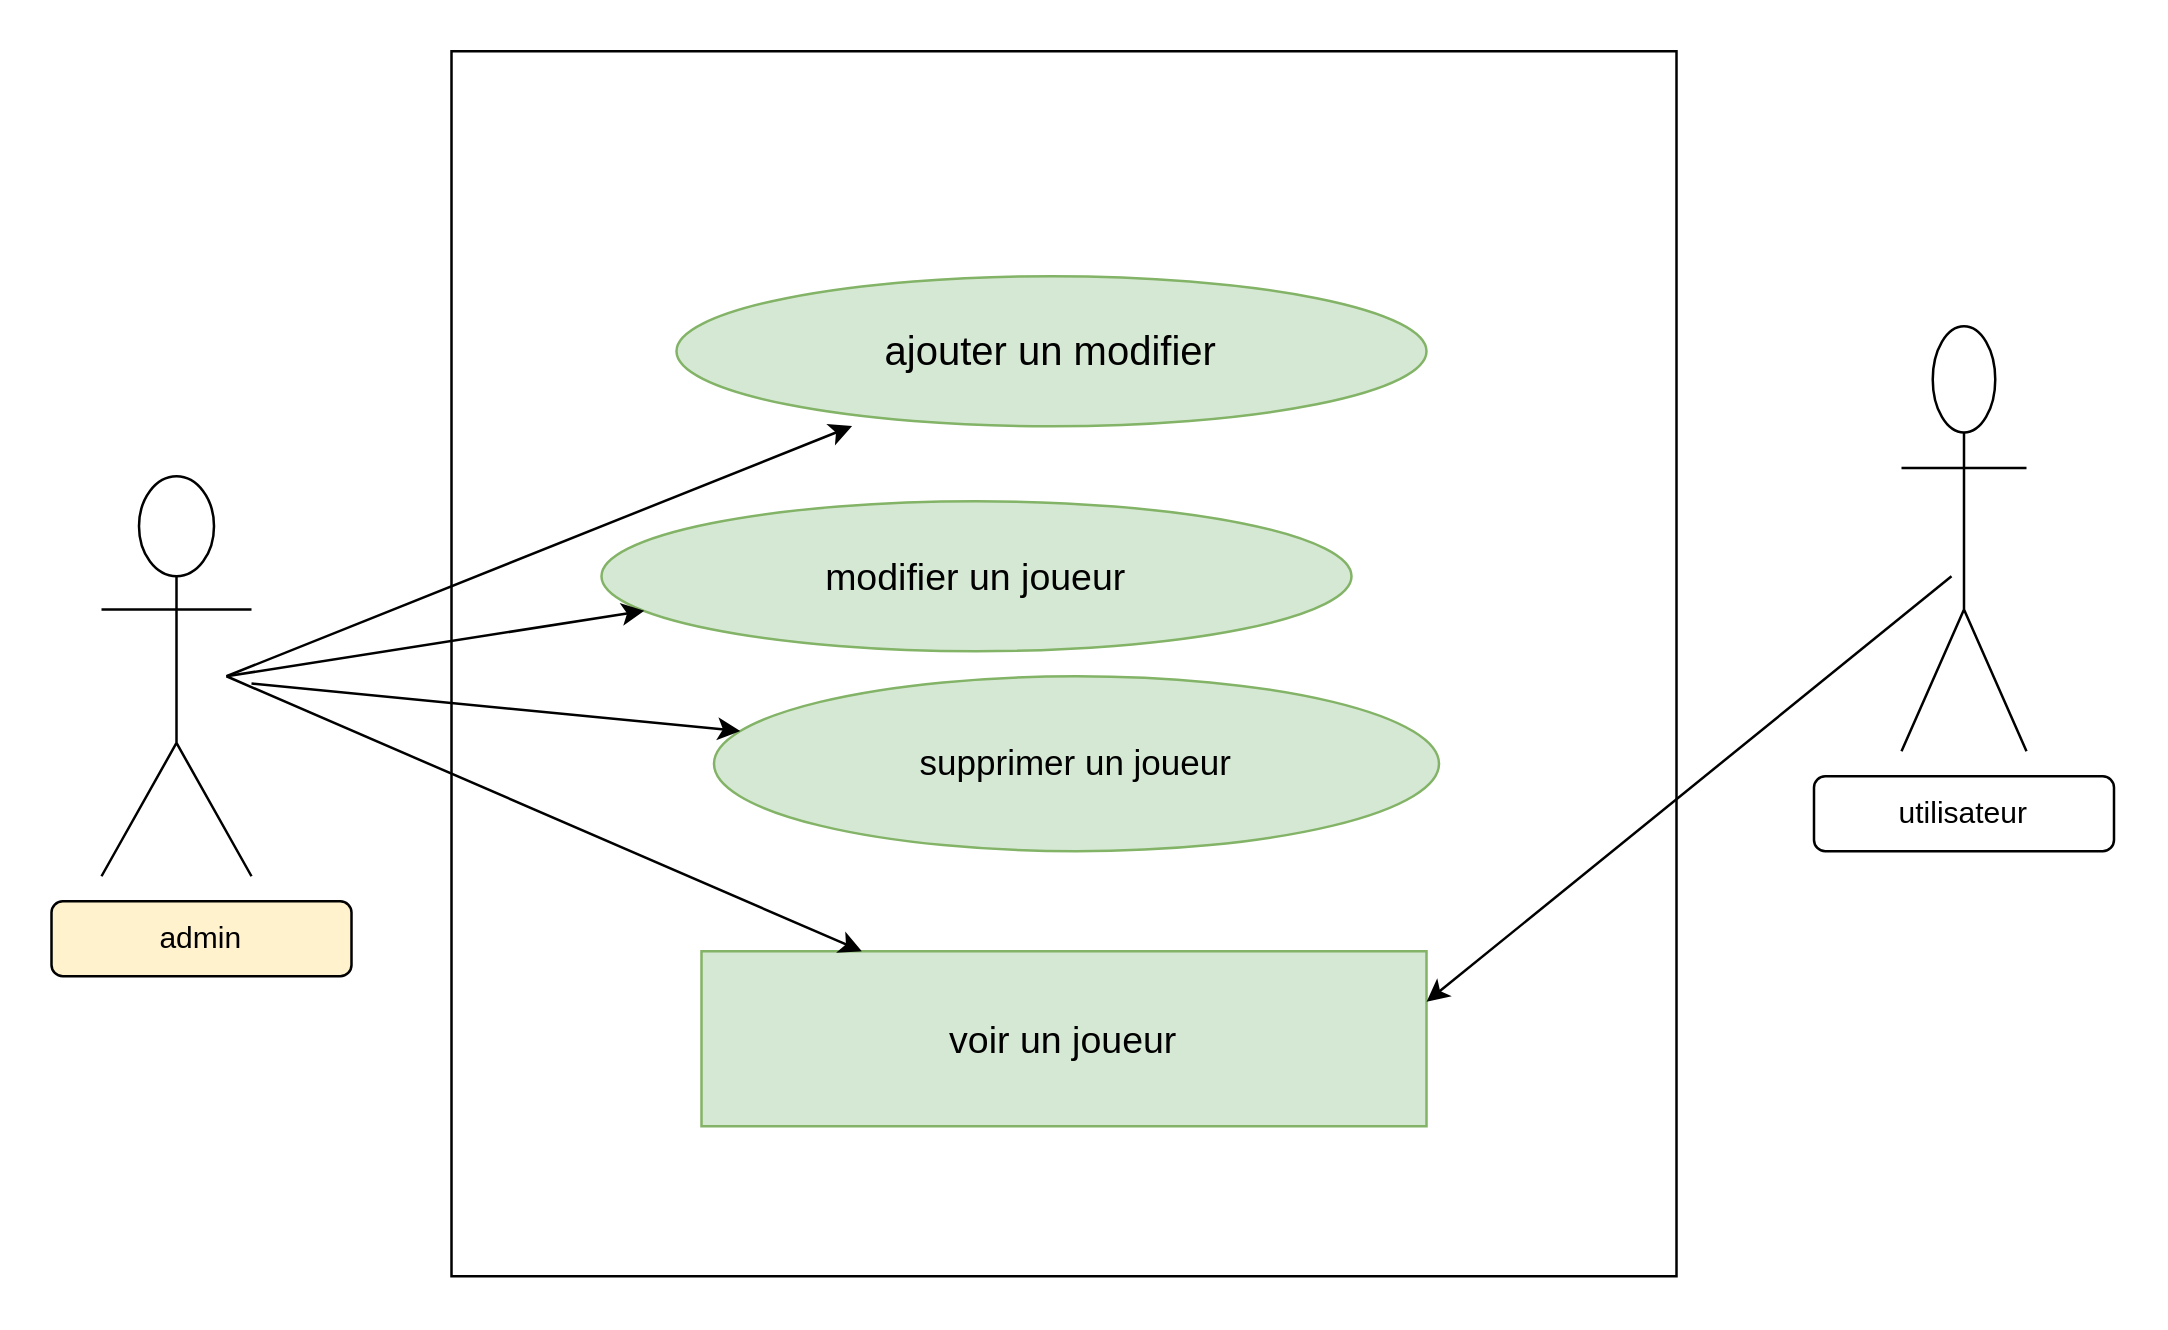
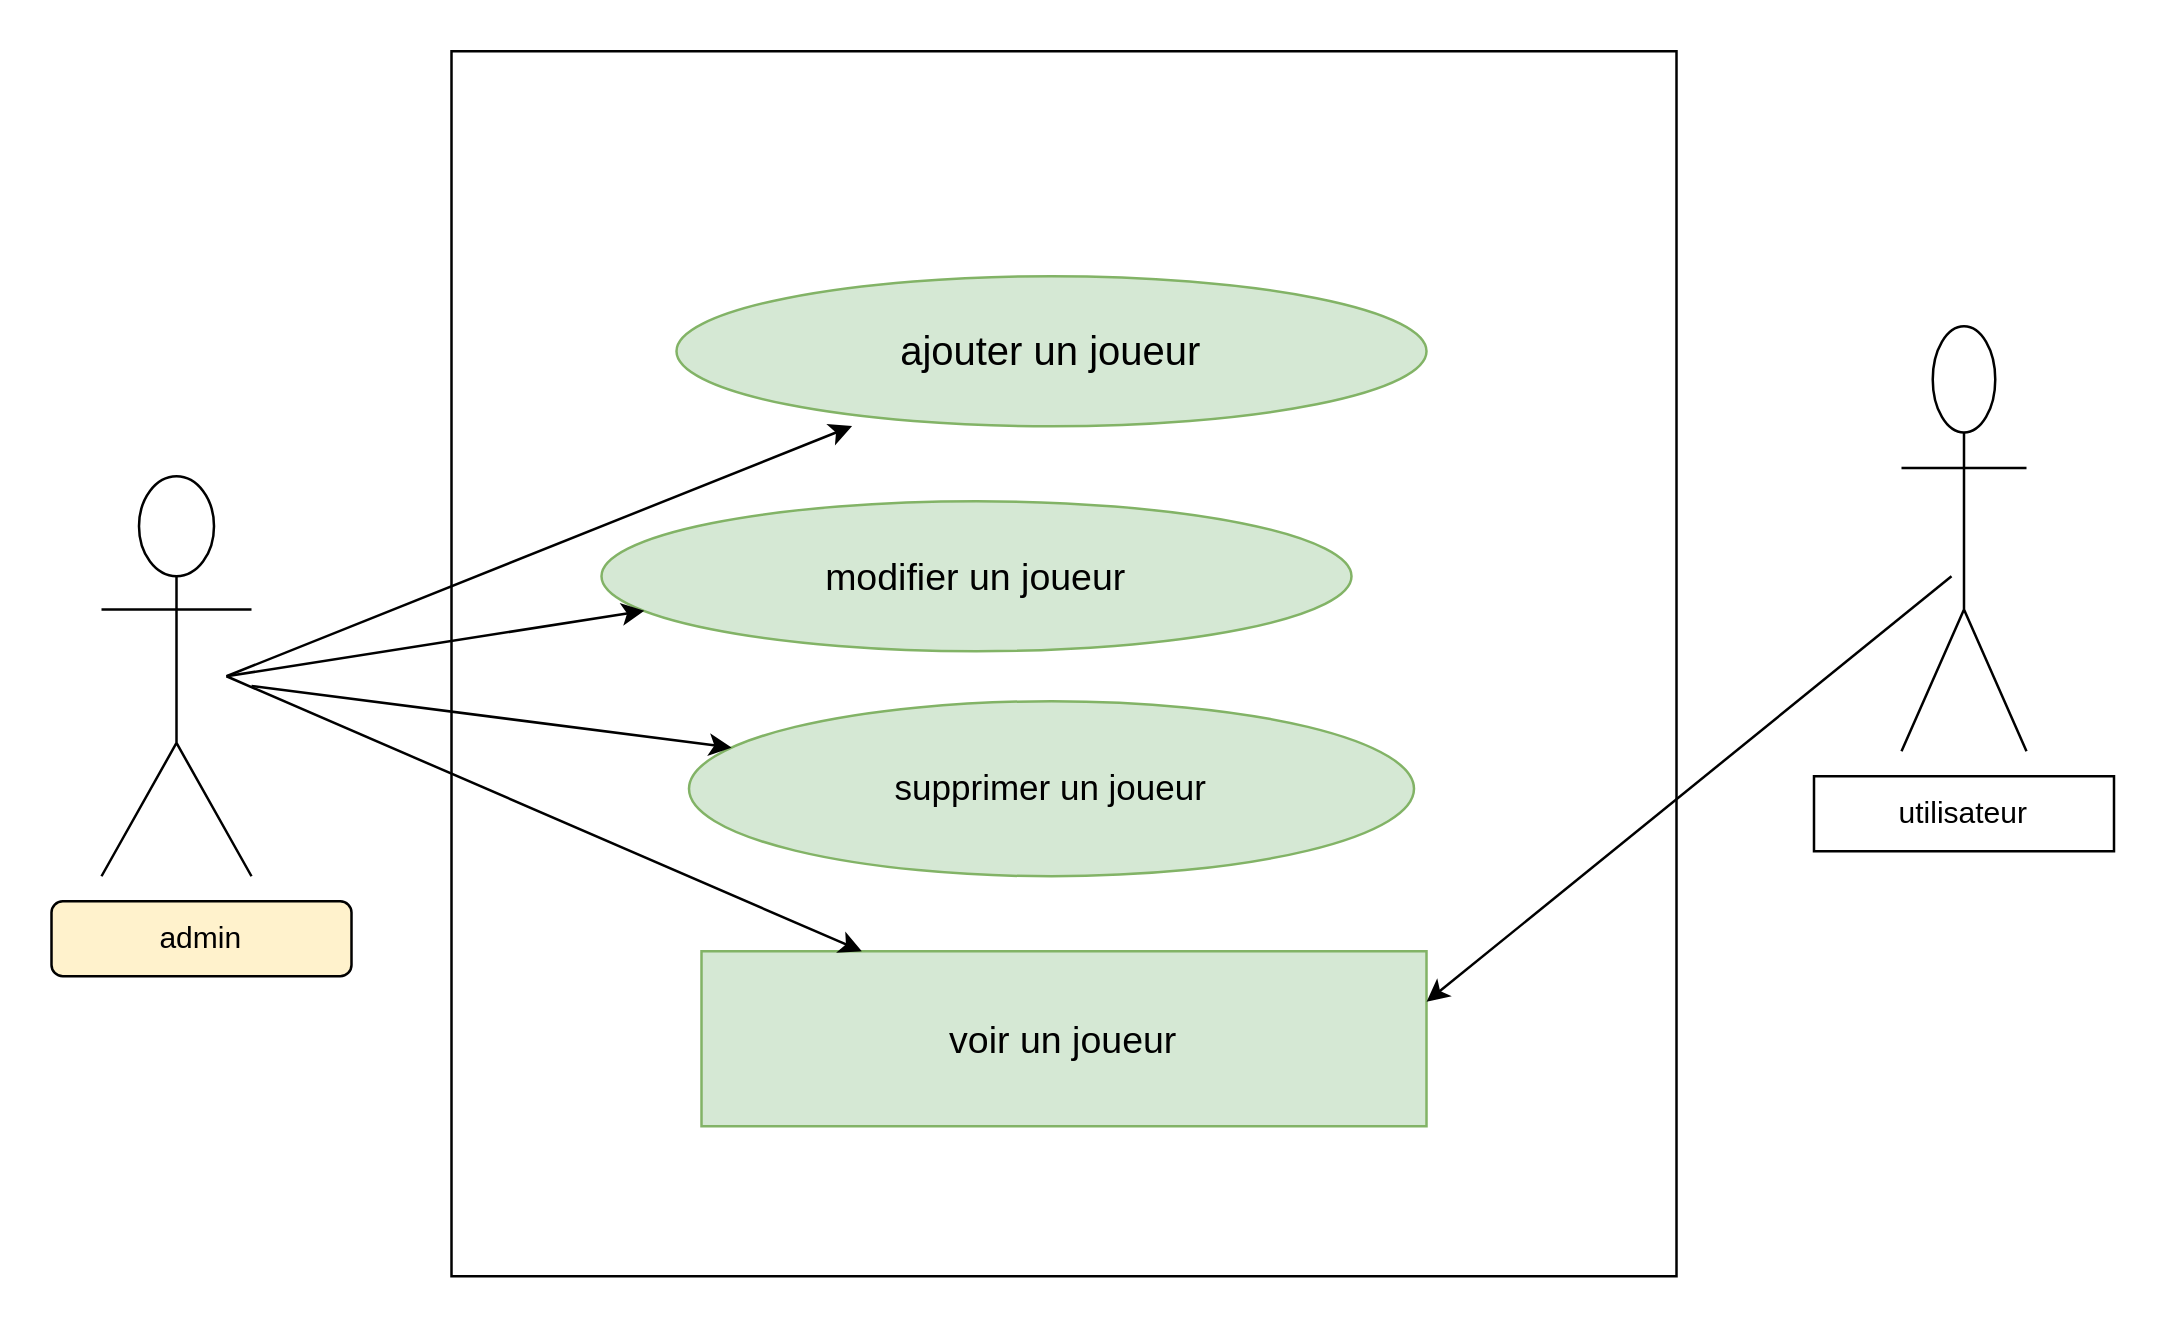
  <mxCell id="0" />
  <mxCell id="1" parent="0" />
  <mxCell id="2" value="" style="whiteSpace=wrap;html=1;aspect=fixed;" parent="1" vertex="1"><mxGeometry x="180" y="20" width="490" height="490" as="geometry" /></mxCell>
  <mxCell id="3" value="Actor" style="shape=umlActor;verticalLabelPosition=bottom;verticalAlign=top;html=1;outlineConnect=0;" parent="1" vertex="1"><mxGeometry x="40" y="190" width="60" height="160" as="geometry" /></mxCell>
- <mxCell id="4" value="&lt;font style=&quot;font-size: 16px;&quot;&gt;ajouter un modifier&lt;/font&gt;" style="ellipse;whiteSpace=wrap;html=1;fillColor=#d5e8d4;strokeColor=#82b366;" parent="1" vertex="1"><mxGeometry x="270" y="110" width="300" height="60" as="geometry" /></mxCell>
+ <mxCell id="4" value="&lt;font style=&quot;font-size: 16px;&quot;&gt;ajouter un joueur&lt;/font&gt;" style="ellipse;whiteSpace=wrap;html=1;fillColor=#d5e8d4;strokeColor=#82b366;" parent="1" vertex="1"><mxGeometry x="270" y="110" width="300" height="60" as="geometry" /></mxCell>
  <mxCell id="5" value="&lt;font style=&quot;font-size: 15px;&quot;&gt;modifier un joueur&lt;/font&gt;" style="ellipse;whiteSpace=wrap;html=1;fillColor=#d5e8d4;strokeColor=#82b366;" parent="1" vertex="1"><mxGeometry x="240" y="200" width="300" height="60" as="geometry" /></mxCell>
- <mxCell id="6" value="&lt;font style=&quot;font-size: 14px;&quot;&gt;supprimer un joueur&lt;/font&gt;" style="ellipse;whiteSpace=wrap;html=1;fillColor=#d5e8d4;strokeColor=#82b366;" parent="1" vertex="1"><mxGeometry x="285" y="270" width="290" height="70" as="geometry" /></mxCell>
+ <mxCell id="6" value="&lt;font style=&quot;font-size: 14px;&quot;&gt;supprimer un joueur&lt;/font&gt;" style="ellipse;whiteSpace=wrap;html=1;fillColor=#d5e8d4;strokeColor=#82b366;" parent="1" vertex="1"><mxGeometry x="275" y="280" width="290" height="70" as="geometry" /></mxCell>
  <mxCell id="7" value="&lt;font style=&quot;font-size: 15px;&quot;&gt;voir un joueur&lt;/font&gt;" style="whiteSpace=wrap;html=1;fillColor=#d5e8d4;strokeColor=#82b366;rounded=0;" parent="1" vertex="1"><mxGeometry x="280" y="380" width="290" height="70" as="geometry" /></mxCell>
  <mxCell id="8" value="" style="endArrow=classic;html=1;rounded=0;" parent="1" edge="1"><mxGeometry width="50" height="50" relative="1" as="geometry"><mxPoint x="350" y="170" as="sourcePoint" /><mxPoint x="350" y="170" as="targetPoint" /><Array as="points"><mxPoint x="350" y="170" /></Array></mxGeometry></mxCell>
  <mxCell id="9" value="" style="endArrow=classic;html=1;rounded=0;entryX=0.057;entryY=0.73;entryDx=0;entryDy=0;entryPerimeter=0;" parent="1" target="5" edge="1"><mxGeometry width="50" height="50" relative="1" as="geometry"><mxPoint x="90" y="270" as="sourcePoint" /><mxPoint x="460" y="210" as="targetPoint" /></mxGeometry></mxCell>
  <mxCell id="10" value="" style="endArrow=classic;html=1;rounded=0;" parent="1" source="3" target="6" edge="1"><mxGeometry width="50" height="50" relative="1" as="geometry"><mxPoint x="410" y="260" as="sourcePoint" /><mxPoint x="460" y="210" as="targetPoint" /></mxGeometry></mxCell>
  <mxCell id="11" value="" style="endArrow=classic;html=1;rounded=0;" parent="1" target="7" edge="1"><mxGeometry width="50" height="50" relative="1" as="geometry"><mxPoint x="90" y="270" as="sourcePoint" /><mxPoint x="460" y="210" as="targetPoint" /><Array as="points"><mxPoint x="90" y="270" /></Array></mxGeometry></mxCell>
  <mxCell id="12" value="Actor" style="shape=umlActor;verticalLabelPosition=bottom;verticalAlign=top;html=1;outlineConnect=0;" parent="1" vertex="1"><mxGeometry x="760" y="130" width="50" height="170" as="geometry" /></mxCell>
  <mxCell id="13" value="" style="endArrow=classic;html=1;rounded=0;entryX=0.796;entryY=0.776;entryDx=0;entryDy=0;entryPerimeter=0;" parent="1" target="2" edge="1"><mxGeometry width="50" height="50" relative="1" as="geometry"><mxPoint x="780" y="230" as="sourcePoint" /><mxPoint x="575" y="229.5" as="targetPoint" /><Array as="points"><mxPoint x="780" y="230" /></Array></mxGeometry></mxCell>
- <mxCell id="14" value="utilisateur" style="rounded=1;whiteSpace=wrap;html=1;" parent="1" vertex="1"><mxGeometry x="725" y="310" width="120" height="30" as="geometry" /></mxCell>
+ <mxCell id="14" value="utilisateur" style="whiteSpace=wrap;html=1;rounded=0;" parent="1" vertex="1"><mxGeometry x="725" y="310" width="120" height="30" as="geometry" /></mxCell>
  <mxCell id="15" value="admin" style="rounded=1;whiteSpace=wrap;html=1;fillColor=#fff2cc;" parent="1" vertex="1"><mxGeometry y="360" width="120" height="30" as="geometry" x="20" /></mxCell>
  <mxCell id="16" value="" style="endArrow=classic;html=1;rounded=0;entryX=0.327;entryY=0.306;entryDx=0;entryDy=0;entryPerimeter=0;" parent="1" target="2" edge="1"><mxGeometry width="50" height="50" relative="1" as="geometry"><mxPoint x="90" y="270" as="sourcePoint" /><mxPoint x="230" y="214" as="targetPoint" /><Array as="points" /></mxGeometry></mxCell>
